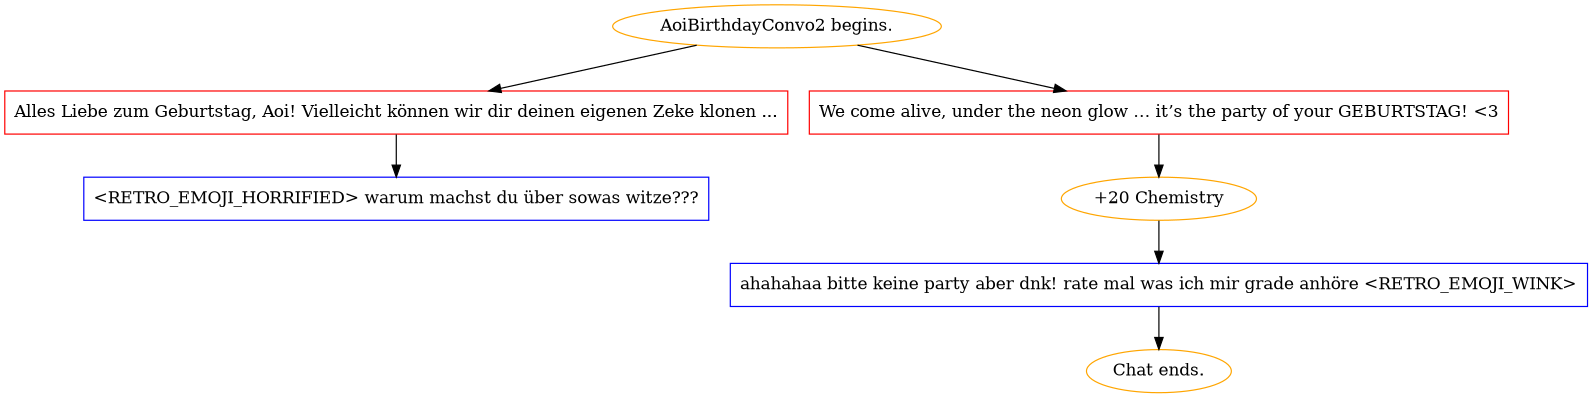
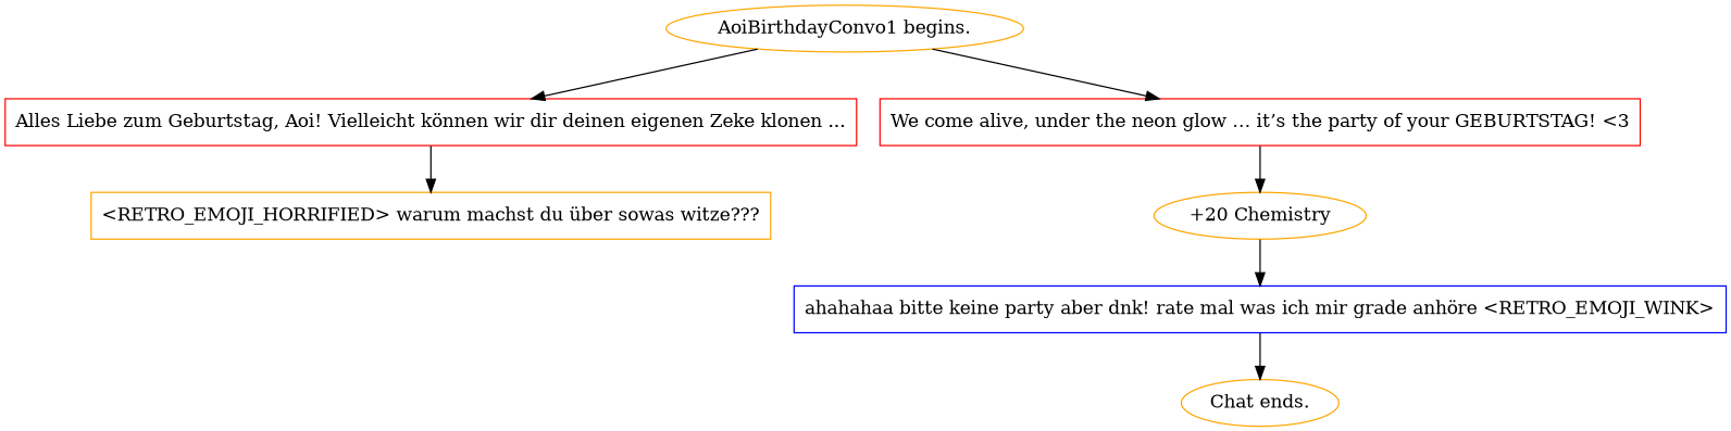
  digraph {
    node [color=orange shape=box]
-   "AoiBirthdayConvo2 begins." [shape=""]
+   "AoiBirthdayConvo2 begins." [label="AoiBirthdayConvo1 begins." shape=""]
    n2 [color=red label="Alles Liebe zum Geburtstag, Aoi! Vielleicht können wir dir deinen eigenen Zeke klonen ..."]
    n3 [color=red label="We come alive, under the neon glow … it’s the party of your GEBURTSTAG! <3"]
-   n4 [color=blue label="<RETRO_EMOJI_HORRIFIED> warum machst du über sowas witze???"]
+   n4 [label="<RETRO_EMOJI_HORRIFIED> warum machst du über sowas witze???"]
    n5 [label="+20 Chemistry" shape=""]
    n6 [color=blue label="ahahahaa bitte keine party aber dnk! rate mal was ich mir grade anhöre <RETRO_EMOJI_WINK>"]
    "Chat ends." [shape=""]
    "AoiBirthdayConvo2 begins." -> n2
    "AoiBirthdayConvo2 begins." -> n3
    n2 -> n4
    n3 -> n5
    n5 -> n6
    n6 -> "Chat ends."
  }
